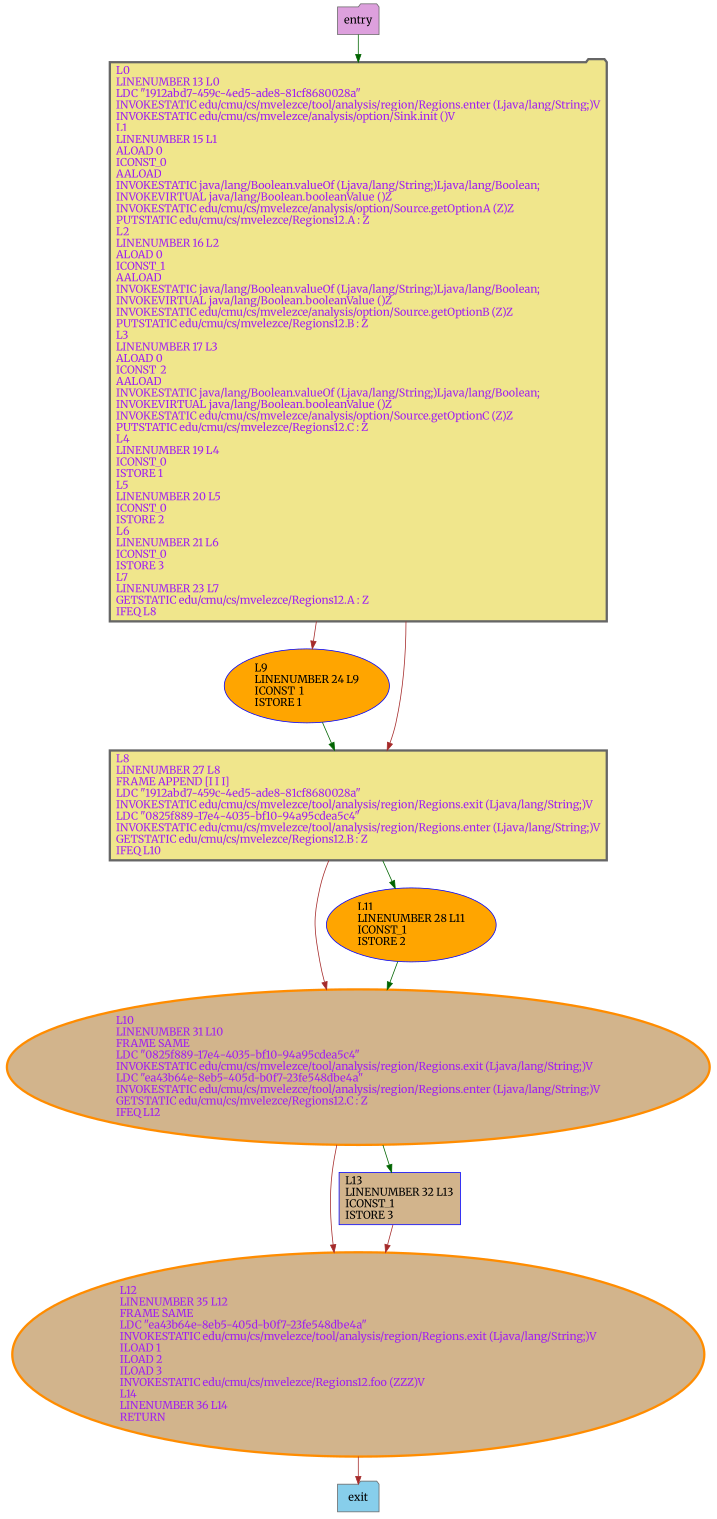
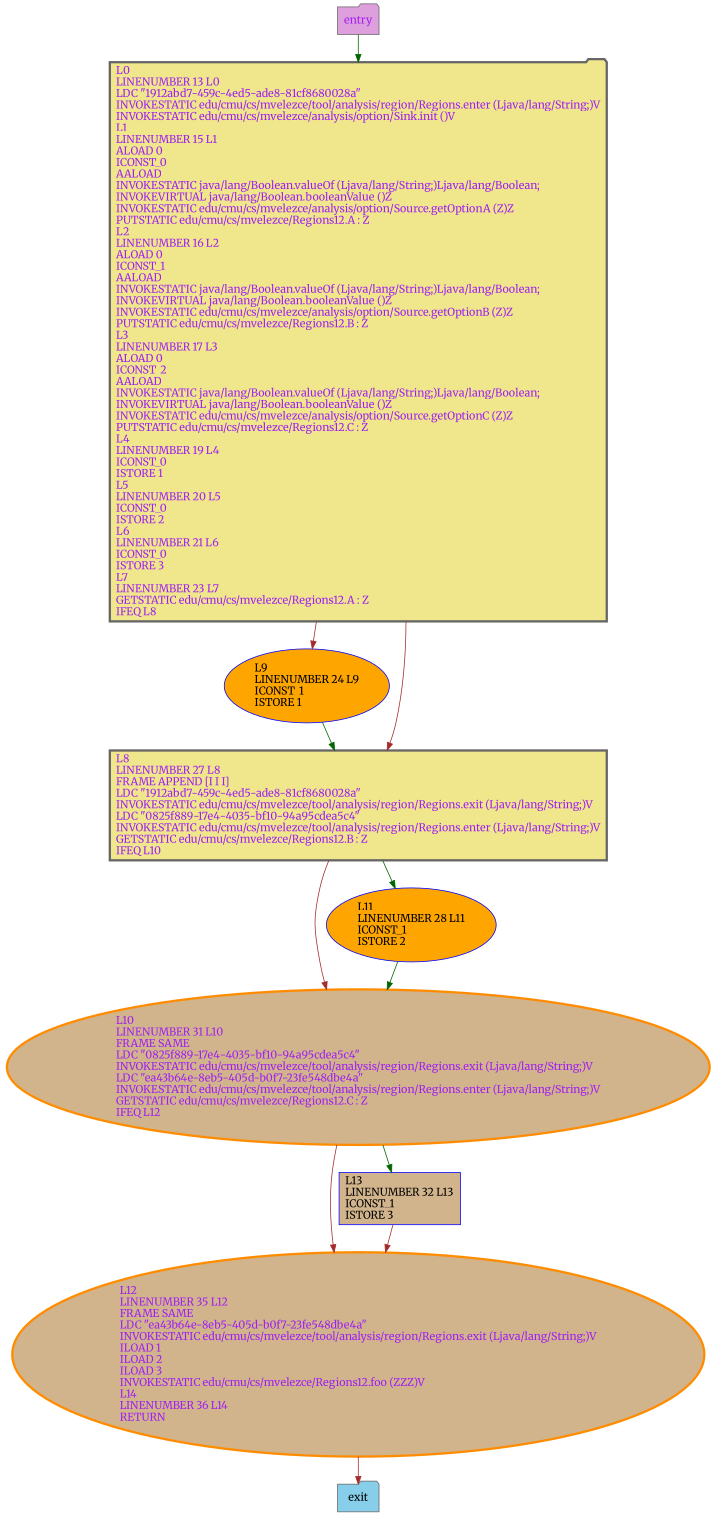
  digraph {
    fontname=Merriweather
    node [color=gray40 fillcolor=tan fontname=Merriweather shape=ellipse style=filled]
    edge [color=brown fontname=Merriweather]
    n1 [color=blue fillcolor=orange label="L9\lLINENUMBER 24 L9\lICONST_1\lISTORE 1\l"]
    n2 [fillcolor=khaki fontcolor=purple label="L8\lLINENUMBER 27 L8\lFRAME APPEND [I I I]\lLDC \"1912abd7-459c-4ed5-ade8-81cf8680028a\"\lINVOKESTATIC edu/cmu/cs/mvelezce/tool/analysis/region/Regions.exit (Ljava/lang/String;)V\lLDC \"0825f889-17e4-4035-bf10-94a95cdea5c4\"\lINVOKESTATIC edu/cmu/cs/mvelezce/tool/analysis/region/Regions.enter (Ljava/lang/String;)V\lGETSTATIC edu/cmu/cs/mvelezce/Regions12.B : Z\lIFEQ L10\l" penwidth=3 shape=box]
    n3 [color=darkorange fontcolor=purple label="L10\lLINENUMBER 31 L10\lFRAME SAME\lLDC \"0825f889-17e4-4035-bf10-94a95cdea5c4\"\lINVOKESTATIC edu/cmu/cs/mvelezce/tool/analysis/region/Regions.exit (Ljava/lang/String;)V\lLDC \"ea43b64e-8eb5-405d-b0f7-23fe548dbe4a\"\lINVOKESTATIC edu/cmu/cs/mvelezce/tool/analysis/region/Regions.enter (Ljava/lang/String;)V\lGETSTATIC edu/cmu/cs/mvelezce/Regions12.C : Z\lIFEQ L12\l" penwidth=3]
    n4 [color=blue fillcolor=orange label="L11\lLINENUMBER 28 L11\lICONST_1\lISTORE 2\l"]
    n5 [color=darkorange fontcolor=purple label="L12\lLINENUMBER 35 L12\lFRAME SAME\lLDC \"ea43b64e-8eb5-405d-b0f7-23fe548dbe4a\"\lINVOKESTATIC edu/cmu/cs/mvelezce/tool/analysis/region/Regions.exit (Ljava/lang/String;)V\lILOAD 1\lILOAD 2\lILOAD 3\lINVOKESTATIC edu/cmu/cs/mvelezce/Regions12.foo (ZZZ)V\lL14\lLINENUMBER 36 L14\lRETURN\l" penwidth=3]
    exit [fillcolor=skyblue shape=folder]
    n7 [color=blue label="L13\lLINENUMBER 32 L13\lICONST_1\lISTORE 3\l" shape=box]
    n8 [fillcolor=khaki fontcolor=purple label="L0\lLINENUMBER 13 L0\lLDC \"1912abd7-459c-4ed5-ade8-81cf8680028a\"\lINVOKESTATIC edu/cmu/cs/mvelezce/tool/analysis/region/Regions.enter (Ljava/lang/String;)V\lINVOKESTATIC edu/cmu/cs/mvelezce/analysis/option/Sink.init ()V\lL1\lLINENUMBER 15 L1\lALOAD 0\lICONST_0\lAALOAD\lINVOKESTATIC java/lang/Boolean.valueOf (Ljava/lang/String;)Ljava/lang/Boolean;\lINVOKEVIRTUAL java/lang/Boolean.booleanValue ()Z\lINVOKESTATIC edu/cmu/cs/mvelezce/analysis/option/Source.getOptionA (Z)Z\lPUTSTATIC edu/cmu/cs/mvelezce/Regions12.A : Z\lL2\lLINENUMBER 16 L2\lALOAD 0\lICONST_1\lAALOAD\lINVOKESTATIC java/lang/Boolean.valueOf (Ljava/lang/String;)Ljava/lang/Boolean;\lINVOKEVIRTUAL java/lang/Boolean.booleanValue ()Z\lINVOKESTATIC edu/cmu/cs/mvelezce/analysis/option/Source.getOptionB (Z)Z\lPUTSTATIC edu/cmu/cs/mvelezce/Regions12.B : Z\lL3\lLINENUMBER 17 L3\lALOAD 0\lICONST_2\lAALOAD\lINVOKESTATIC java/lang/Boolean.valueOf (Ljava/lang/String;)Ljava/lang/Boolean;\lINVOKEVIRTUAL java/lang/Boolean.booleanValue ()Z\lINVOKESTATIC edu/cmu/cs/mvelezce/analysis/option/Source.getOptionC (Z)Z\lPUTSTATIC edu/cmu/cs/mvelezce/Regions12.C : Z\lL4\lLINENUMBER 19 L4\lICONST_0\lISTORE 1\lL5\lLINENUMBER 20 L5\lICONST_0\lISTORE 2\lL6\lLINENUMBER 21 L6\lICONST_0\lISTORE 3\lL7\lLINENUMBER 23 L7\lGETSTATIC edu/cmu/cs/mvelezce/Regions12.A : Z\lIFEQ L8\l" penwidth=3 shape=folder]
-   entry [fillcolor=plum shape=folder]
+   entry [fillcolor=plum shape=folder fontcolor=purple]
    n1 -> n2 [color=darkgreen]
    n2 -> n3
    n2 -> n4 [color=darkgreen]
    n3 -> n5
    n3 -> n7 [color=darkgreen]
    n4 -> n3 [color=darkgreen]
    n5 -> exit
    n7 -> n5
    n8 -> n1
    n8 -> n2
    entry -> n8 [color=darkgreen]
  }
